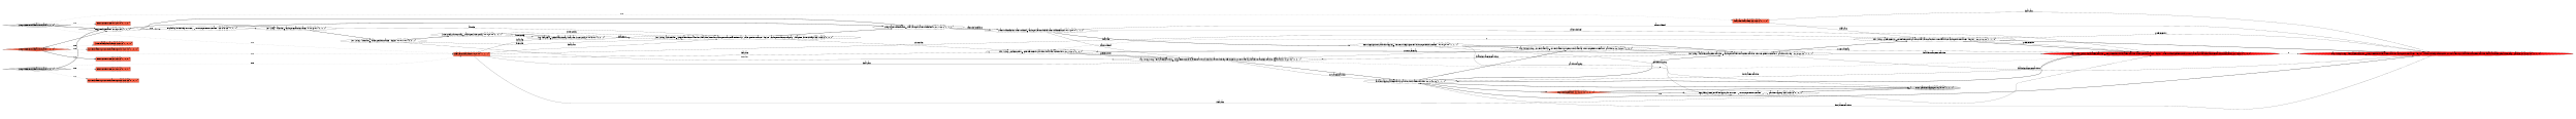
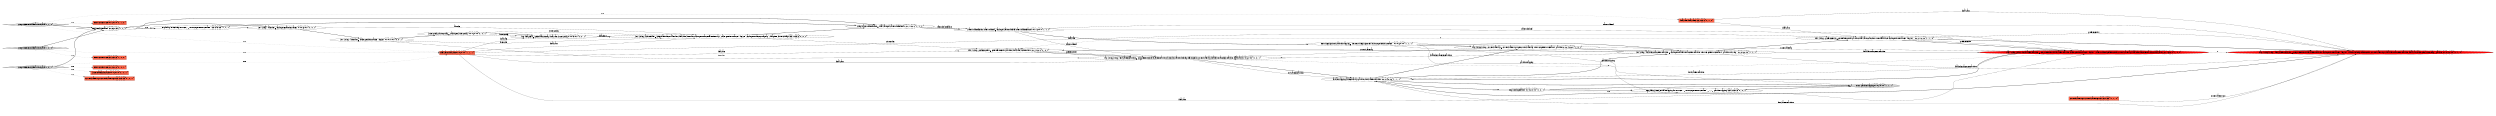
  digraph {
    rankdir=LR
    node [fillcolor=white shape=ellipse style=filled]
    edge [style=solid]
    n1 [label="ClusterConfig clusterConfig = cache.getClusterConfig()@@@8@@@['0', '0', '1']"]
    n2 [label="Set<String> activeNodes = getActiveInstances(allNodes,idealState,liveNodes,cache.getInstanceOfflineTimeMap(),cache.getLiveInstances().keySet(),cache.getInstanceConfigMap(),delayTime,clusterConfig)@@@10@@@['0', '0', '1']"]
    n3 [label="long delayTime = getRebalanceDelay(idealState,clusterConfig)@@@9@@@['0', '0', '1']"]
    n4 [label="List<String> preferenceList = getPreferenceList(partition,idealState,activeNodes)@@@17@@@['0', '0', '1']"]
    n5 [label="String stateModelDefName = idealState.getStateModelDefRef()@@@11@@@['1', '1', '1']"]
    n6 [label="List<String> preferenceList = getPreferenceList(partition,idealState,Collections.unmodifiableSet(cache.getLiveInstances().keySet()))@@@11@@@['1', '1', '0']"]
    n7 [fillcolor=red label="Map<String,String> bestStateForPartition = computeBestPossibleStateForPartition(cache.getLiveInstances().keySet(),stateModelDef,preferenceList,currentStateOutput,disabledInstancesForPartition,idealState,cache.getClusterConfig(),partition)@@@12@@@['0', '1', '0']"]
    n8 [fillcolor=red label="Map<String,String> bestStateForPartition = computeBestPossibleStateForPartition(cache.getLiveInstances().keySet(),stateModelDef,preferenceList,currentStateMap,disabledInstancesForPartition,idealState)@@@13@@@['1', '0', '0']"]
    n9 [label="partitionMapping.addReplicaMap(partition,bestStateForPartition)@@@19@@@['1', '1', '1']"]
    n10 [label="Map<String,String> bestStateForPartition = computeBestPossibleStateForPartition(liveNodes,stateModelDef,preferenceList,currentStateMap,disabledInstancesForPartition,idealState)@@@18@@@['0', '0', '1']"]
    n11 [label="LOG.debug(\"Processing resource:\" + resource.getResourceName())@@@4@@@['1', '1', '1']"]
    n12 [label="Set<String> allNodes = cache.getEnabledInstances()@@@6@@@['0', '0', '1']"]
    n13 [label="Set<String> liveNodes = cache.getLiveInstances().keySet()@@@7@@@['0', '0', '1']"]
    n14 [label="StateModelDefinition stateModelDef = cache.getStateModelDef(stateModelDefName)@@@12@@@['1', '1', '1']"]
+   n15 [fillcolor=tomato label="ClusterDataCache cache@@@2@@@['0', '0', '1']" shape=box]
    n16 [fillcolor=lightgray label="computeBestPossiblePartitionState['0', '1', '0']" shape=diamond]
    n17 [label="LOG.isDebugEnabled()@@@3@@@['1', '1', '1']" shape=diamond]
    n18 [fillcolor=tomato label="IdealState idealState@@@2@@@['1', '1', '1']" shape=box]
    n19 [fillcolor=tomato label="Resource resource@@@2@@@['0', '1', '0']" shape=box]
    n20 [fillcolor=tomato label="IdealState idealState@@@2@@@['0', '1', '0']" shape=box]
+   n21 [fillcolor=tomato label="CurrentStateOutput currentStateOutput@@@2@@@['0', '1', '0']" shape=box]
    n22 [label="Map<String,String> currentStateMap = currentStateOutput.getCurrentStateMap(resource.getResourceName(),partition)@@@15@@@['1', '0', '1']"]
    n23 [label="Set<String> disabledInstancesForPartition = cache.getDisabledInstancesForPartition(resource.getResourceName(),partition.toString())@@@16@@@['1', '1', '1']"]
-   n24 [fillcolor=tomato label="ClusterDataCache cache@@@2@@@['1', '0', '0']" shape=box]
    n25 [label="LOG.debug(\"Best possible mapping for resource \" + resource.getResourceName() + \": \" + partitionMapping)@@@22@@@['0', '0', '1']"]
    n26 [fillcolor=lightgray label="return partitionMapping@@@24@@@['1', '1', '1']"]
    n27 [label="ResourceAssignment partitionMapping = new ResourceAssignment(resource.getResourceName())@@@13@@@['1', '1', '1']"]
    n28 [fillcolor=tomato label="CurrentStateOutput currentStateOutput@@@2@@@['0', '0', '1']" shape=box]
-   n29 [fillcolor=tomato label="LOG.isDebugEnabled()@@@21@@@['0', '0', '1']" shape=diamond]
-   n30 [fillcolor=tomato label="computeBestPossiblePartitionState['1', '0', '0']" shape=diamond]
-   n31 [fillcolor=tomato label="CurrentStateOutput currentStateOutput@@@2@@@['1', '0', '0']" shape=box]
+   n29 [label="LOG.isDebugEnabled()@@@21@@@['0', '0', '1']" shape=diamond]
+   n30 [fillcolor=lightgray label="computeBestPossiblePartitionState['1', '0', '0']" shape=diamond]
    n32 [fillcolor=tomato label="Resource resource@@@2@@@['1', '0', '0']" shape=box]
    n33 [fillcolor=lightgray label="computeBestPossiblePartitionState['0', '0', '1']" shape=diamond]
    n34 [fillcolor=tomato label="Resource resource@@@2@@@['0', '0', '1']" shape=box]
    n1 -> n2 [label=clusterConfig]
    n1 -> n3 [style=bold]
    n1 -> n3 [label=clusterConfig]
    n2 -> n4 [label=activeNodes]
    n2 -> n5 [style=bold]
    n3 -> n2 [style=bold]
    n3 -> n2 [label=delayTime]
    n4 -> n10 [label=preferenceList]
    n4 -> n10 [style=bold]
    n5 -> n14 [style=bold]
    n5 -> n14 [label=stateModelDefName]
    n6 -> n4 [label=0 style=dashed]
    n6 -> n7 [label=preferenceList]
    n6 -> n7 [style=bold]
    n6 -> n8 [label=preferenceList]
    n6 -> n8 [style=bold]
    n7 -> n9 [style=bold]
    n7 -> n9 [label=bestStateForPartition]
    n8 -> n7 [label=0 style=dashed]
    n8 -> n9 [style=bold]
    n8 -> n9 [label=bestStateForPartition]
    n8 -> n10 [label=0 style=dashed]
    n9 -> n22 [style=bold]
    n9 -> n23 [style=bold]
    n9 -> n26 [style=bold]
    n9 -> n29 [style=bold]
    n10 -> n9 [style=bold]
    n10 -> n9 [label=bestStateForPartition]
    n11 -> n5 [style=bold]
    n11 -> n12 [style=bold]
    n12 -> n2 [label=allNodes]
    n12 -> n13 [style=bold]
    n13 -> n1 [style=bold]
    n13 -> n2 [label=liveNodes]
    n13 -> n10 [label=liveNodes]
    n14 -> n7 [label=stateModelDef]
    n14 -> n8 [label=stateModelDef]
    n14 -> n10 [label=stateModelDef]
    n14 -> n27 [style=bold]
    n16 -> n17 [style=bold]
    n16 -> n18 [label=true style=dotted]
    n16 -> n19 [label=true style=dotted]
    n16 -> n20 [label=true style=dotted]
    n17 -> n5 [style=bold]
    n17 -> n11 [label=true style=dotted]
    n17 -> n11 [style=bold]
    n17 -> n12 [style=bold]
    n18 -> n2 [label=idealState]
    n18 -> n3 [label=idealState]
    n18 -> n4 [label=idealState]
    n18 -> n6 [label=idealState]
    n18 -> n8 [label=idealState]
    n18 -> n10 [label=idealState]
    n20 -> n6 [label=idealState]
    n20 -> n7 [label=idealState]
+   n21 -> n7 [label=currentStateOutput]
    n22 -> n8 [label=currentStateMap]
    n22 -> n10 [label=currentStateMap]
    n22 -> n23 [style=bold]
    n23 -> n4 [style=bold]
    n23 -> n6 [style=bold]
    n23 -> n7 [label=disabledInstancesForPartition]
    n23 -> n8 [label=disabledInstancesForPartition]
    n23 -> n10 [label=disabledInstancesForPartition]
    n25 -> n26 [style=bold]
    n27 -> n22 [style=bold]
    n27 -> n23 [style=bold]
    n27 -> n25 [label=partitionMapping]
    n27 -> n26 [label=partitionMapping]
    n29 -> n25 [style=bold]
    n29 -> n25 [label=true style=dotted]
    n29 -> n26 [style=bold]
    n30 -> n17 [style=bold]
    n30 -> n18 [label=true style=dotted]
-   n30 -> n24 [label=true style=dotted]
-   n30 -> n31 [label=true style=dotted]
-   n30 -> n32 [label=true style=bold]
+   n30 -> n32 [label=true style=dotted]
+   n33 -> n15 [label=true style=dotted]
    n33 -> n17 [style=bold]
    n33 -> n18 [label=true style=dotted]
    n33 -> n28 [label=true style=dotted]
    n33 -> n34 [label=true style=dotted]
  }
